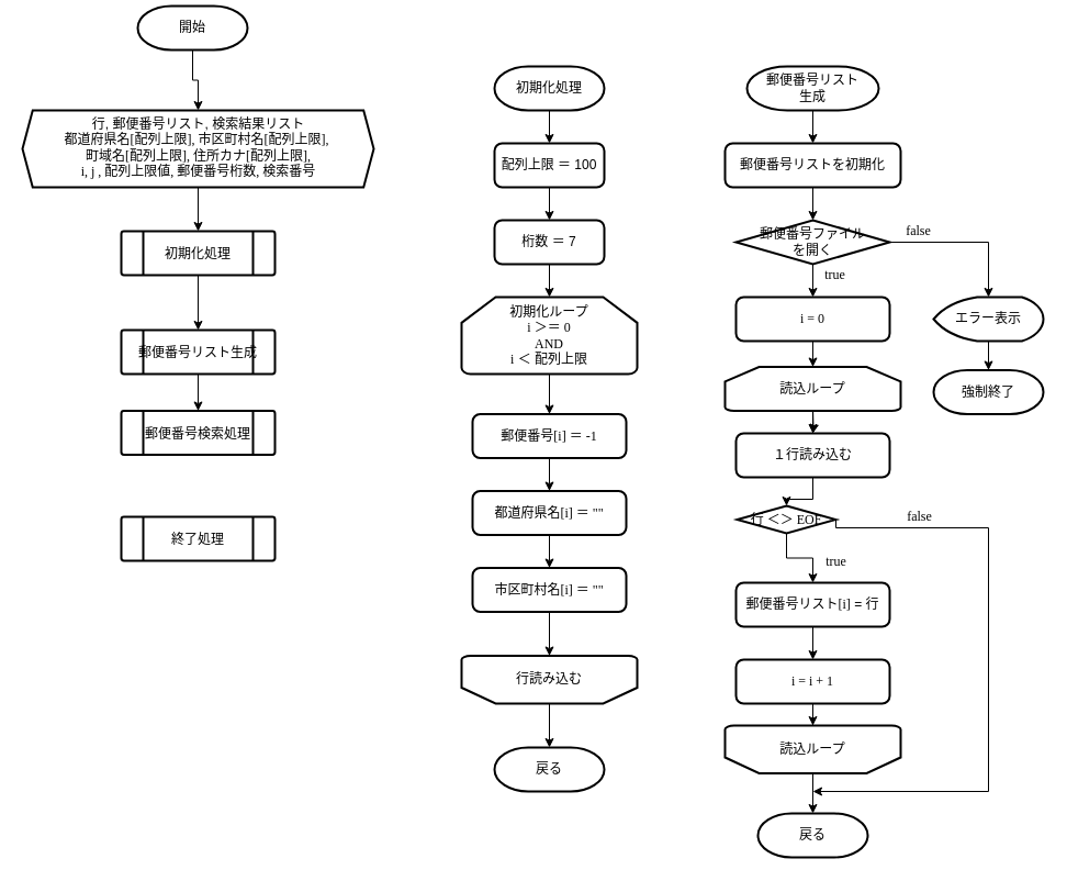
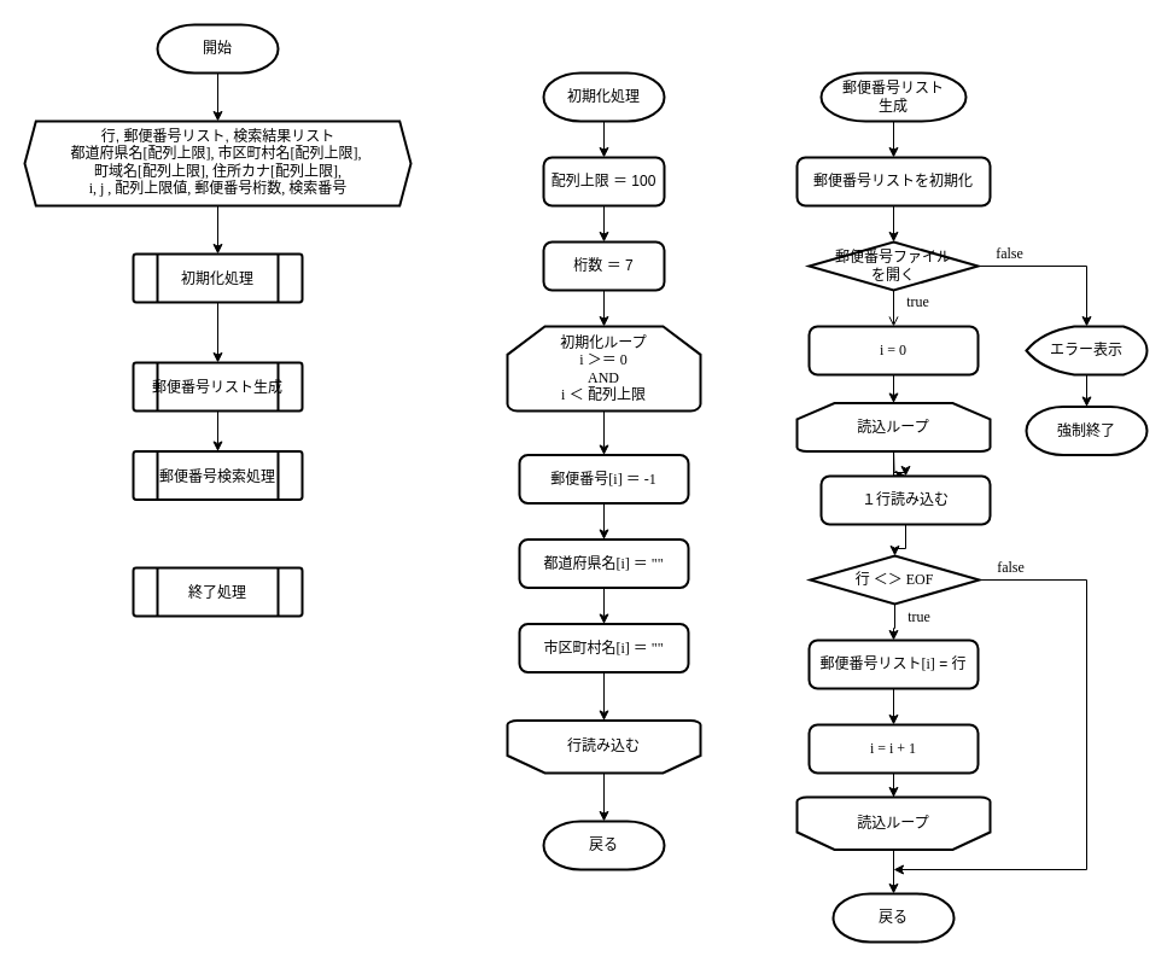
  <mxCell id="0" />
  <mxCell id="1" parent="0" />
  <mxCell id="2" value="" style="edgeStyle=orthogonalEdgeStyle;rounded=0;orthogonalLoop=1;jettySize=auto;html=1;" parent="1" source="3" target="5" edge="1"><mxGeometry relative="1" as="geometry" /></mxCell>
- <mxCell id="3" value="開始" style="strokeWidth=2;html=1;shape=mxgraph.flowchart.terminator;whiteSpace=wrap;" parent="1" vertex="1"><mxGeometry x="125" y="5" width="100" height="40" as="geometry" /></mxCell>
+ <mxCell id="3" value="開始" style="strokeWidth=2;html=1;shape=mxgraph.flowchart.terminator;whiteSpace=wrap;" parent="1" vertex="1"><mxGeometry x="130" y="20" width="100" height="40" as="geometry" /></mxCell>
  <mxCell id="4" value="" style="edgeStyle=orthogonalEdgeStyle;rounded=0;orthogonalLoop=1;jettySize=auto;html=1;fontFamily=Lucida Console;" parent="1" source="5" target="7" edge="1"><mxGeometry relative="1" as="geometry" /></mxCell>
  <mxCell id="5" value="行, 郵便番号リスト, 検索結果リスト&lt;br&gt;都道府県名&lt;font face=&quot;Lucida Console&quot;&gt;[配列上限], 市区町村名[配列上限],&amp;nbsp;&lt;br&gt;&lt;/font&gt;町域名&lt;font face=&quot;Lucida Console&quot;&gt;[配列上限],&amp;nbsp;住所カナ[配列上限], &lt;br&gt;i, j , 配列上限値, 郵便番号桁数, 検索番号&lt;br&gt;&lt;br&gt;&lt;br&gt;&lt;/font&gt;" style="verticalLabelPosition=bottom;verticalAlign=top;html=1;shape=hexagon;perimeter=hexagonPerimeter2;arcSize=6;size=0.029;spacingTop=-71;strokeWidth=2;" parent="1" vertex="1"><mxGeometry x="20" y="100" width="320" height="70" as="geometry" /></mxCell>
  <mxCell id="6" value="" style="edgeStyle=orthogonalEdgeStyle;rounded=0;orthogonalLoop=1;jettySize=auto;html=1;fontFamily=Lucida Console;" parent="1" source="7" target="10" edge="1"><mxGeometry relative="1" as="geometry" /></mxCell>
  <mxCell id="7" value="初期化処理" style="verticalLabelPosition=bottom;verticalAlign=top;html=1;shape=process;whiteSpace=wrap;rounded=1;size=0.14;arcSize=6;spacingTop=-33;strokeWidth=2;" parent="1" vertex="1"><mxGeometry x="110" y="210" width="140" height="40" as="geometry" /></mxCell>
  <mxCell id="8" value="終了処理" style="verticalLabelPosition=bottom;verticalAlign=top;html=1;shape=process;whiteSpace=wrap;rounded=1;size=0.14;arcSize=6;spacingTop=-33;strokeWidth=2;" parent="1" vertex="1"><mxGeometry x="110" y="470" width="140" height="40" as="geometry" /></mxCell>
  <mxCell id="9" value="" style="edgeStyle=orthogonalEdgeStyle;rounded=0;orthogonalLoop=1;jettySize=auto;html=1;fontFamily=Lucida Console;" parent="1" source="10" target="11" edge="1"><mxGeometry relative="1" as="geometry" /></mxCell>
  <mxCell id="10" value="郵便番号リスト生成" style="verticalLabelPosition=bottom;verticalAlign=top;html=1;shape=process;whiteSpace=wrap;rounded=1;size=0.14;arcSize=6;spacingTop=-33;strokeWidth=2;" parent="1" vertex="1"><mxGeometry x="110" y="300" width="140" height="40" as="geometry" /></mxCell>
  <mxCell id="11" value="郵便番号検索処理" style="verticalLabelPosition=bottom;verticalAlign=top;html=1;shape=process;whiteSpace=wrap;rounded=1;size=0.14;arcSize=6;spacingTop=-33;strokeWidth=2;" parent="1" vertex="1"><mxGeometry x="110" y="373.5" width="140" height="40" as="geometry" /></mxCell>
  <mxCell id="12" value="" style="edgeStyle=orthogonalEdgeStyle;rounded=0;orthogonalLoop=1;jettySize=auto;html=1;" parent="1" source="13" target="15" edge="1"><mxGeometry relative="1" as="geometry" /></mxCell>
  <mxCell id="13" value="初期化処理" style="strokeWidth=2;html=1;shape=mxgraph.flowchart.terminator;whiteSpace=wrap;" parent="1" vertex="1"><mxGeometry x="450" y="60" width="100" height="40" as="geometry" /></mxCell>
  <mxCell id="14" value="" style="edgeStyle=orthogonalEdgeStyle;rounded=0;orthogonalLoop=1;jettySize=auto;html=1;" parent="1" source="15" target="17" edge="1"><mxGeometry relative="1" as="geometry" /></mxCell>
  <mxCell id="15" value="配列上限 ＝ 100" style="rounded=1;whiteSpace=wrap;html=1;absoluteArcSize=1;arcSize=14;strokeWidth=2;" parent="1" vertex="1"><mxGeometry x="450" y="130" width="100" height="40" as="geometry" /></mxCell>
  <mxCell id="16" value="" style="edgeStyle=orthogonalEdgeStyle;rounded=0;orthogonalLoop=1;jettySize=auto;html=1;fontFamily=Lucida Console;" parent="1" source="17" target="19" edge="1"><mxGeometry relative="1" as="geometry" /></mxCell>
  <mxCell id="17" value="桁数 ＝ 7" style="rounded=1;whiteSpace=wrap;html=1;absoluteArcSize=1;arcSize=14;strokeWidth=2;" parent="1" vertex="1"><mxGeometry x="450" y="200" width="100" height="40" as="geometry" /></mxCell>
  <mxCell id="18" style="edgeStyle=orthogonalEdgeStyle;rounded=0;orthogonalLoop=1;jettySize=auto;html=1;entryX=0.5;entryY=0;entryDx=0;entryDy=0;fontFamily=Lucida Console;" parent="1" source="19" target="23" edge="1"><mxGeometry relative="1" as="geometry" /></mxCell>
  <mxCell id="19" value="&lt;span style=&quot;background-color: initial;&quot;&gt;初期化ループ&lt;br&gt;&lt;font face=&quot;Lucida Console&quot;&gt;i ＞＝ 0 &lt;br&gt;AND &lt;br&gt;i&lt;/font&gt; ＜ 配列上限&lt;br&gt;&lt;/span&gt;" style="strokeWidth=2;html=1;shape=mxgraph.flowchart.loop_limit;whiteSpace=wrap;" parent="1" vertex="1"><mxGeometry x="420" y="270" width="160" height="70" as="geometry" /></mxCell>
  <mxCell id="20" value="" style="edgeStyle=orthogonalEdgeStyle;rounded=0;orthogonalLoop=1;jettySize=auto;html=1;fontFamily=Lucida Console;" parent="1" source="21" target="28" edge="1"><mxGeometry relative="1" as="geometry" /></mxCell>
  <mxCell id="21" value="&lt;span style=&quot;background-color: initial;&quot;&gt;行読み込む&lt;br&gt;&lt;/span&gt;" style="strokeWidth=2;html=1;shape=mxgraph.flowchart.loop_limit;whiteSpace=wrap;flipV=1;" parent="1" vertex="1"><mxGeometry x="420" y="596.5" width="160" height="43.5" as="geometry" /></mxCell>
  <mxCell id="22" style="edgeStyle=orthogonalEdgeStyle;rounded=0;orthogonalLoop=1;jettySize=auto;html=1;entryX=0.5;entryY=0;entryDx=0;entryDy=0;fontFamily=Lucida Console;" parent="1" source="23" target="25" edge="1"><mxGeometry relative="1" as="geometry" /></mxCell>
  <mxCell id="23" value="&lt;font face=&quot;Lucida Console&quot;&gt;郵便番号[i] ＝ -1&lt;/font&gt;" style="rounded=1;whiteSpace=wrap;html=1;absoluteArcSize=1;arcSize=14;strokeWidth=2;" parent="1" vertex="1"><mxGeometry x="430" y="376.5" width="140" height="40" as="geometry" /></mxCell>
  <mxCell id="24" value="" style="edgeStyle=orthogonalEdgeStyle;rounded=0;orthogonalLoop=1;jettySize=auto;html=1;fontFamily=Lucida Console;" parent="1" source="25" target="27" edge="1"><mxGeometry relative="1" as="geometry" /></mxCell>
  <mxCell id="25" value="&lt;font face=&quot;Lucida Console&quot;&gt;都道府県名[i] ＝ &quot;&quot;&lt;/font&gt;" style="rounded=1;whiteSpace=wrap;html=1;absoluteArcSize=1;arcSize=14;strokeWidth=2;" parent="1" vertex="1"><mxGeometry x="430" y="446.5" width="140" height="40" as="geometry" /></mxCell>
  <mxCell id="26" value="" style="edgeStyle=orthogonalEdgeStyle;rounded=0;orthogonalLoop=1;jettySize=auto;html=1;fontFamily=Lucida Console;" parent="1" source="27" target="21" edge="1"><mxGeometry relative="1" as="geometry" /></mxCell>
  <mxCell id="27" value="&lt;font face=&quot;Lucida Console&quot;&gt;市区町村名[i] ＝ &quot;&quot;&lt;/font&gt;" style="rounded=1;whiteSpace=wrap;html=1;absoluteArcSize=1;arcSize=14;strokeWidth=2;" parent="1" vertex="1"><mxGeometry x="430" y="516.5" width="140" height="40" as="geometry" /></mxCell>
  <mxCell id="28" value="戻る" style="strokeWidth=2;html=1;shape=mxgraph.flowchart.terminator;whiteSpace=wrap;" parent="1" vertex="1"><mxGeometry x="450" y="680" width="100" height="40" as="geometry" /></mxCell>
  <mxCell id="29" value="" style="edgeStyle=orthogonalEdgeStyle;rounded=0;orthogonalLoop=1;jettySize=auto;html=1;fontFamily=Lucida Console;" parent="1" source="30" target="40" edge="1"><mxGeometry relative="1" as="geometry" /></mxCell>
  <mxCell id="30" value="郵便番号リスト&lt;br&gt;生成" style="strokeWidth=2;html=1;shape=mxgraph.flowchart.terminator;whiteSpace=wrap;" parent="1" vertex="1"><mxGeometry x="680" y="60" width="120" height="40" as="geometry" /></mxCell>
- <mxCell id="31" style="edgeStyle=orthogonalEdgeStyle;rounded=0;orthogonalLoop=1;jettySize=auto;html=1;entryX=0.5;entryY=0;entryDx=0;entryDy=0;fontFamily=Lucida Console;" parent="1" source="33" target="49" edge="1"><mxGeometry relative="1" as="geometry" /></mxCell>
+ <mxCell id="31" style="edgeStyle=orthogonalEdgeStyle;rounded=0;orthogonalLoop=1;jettySize=auto;html=1;entryX=0.5;entryY=0;entryDx=0;entryDy=0;fontFamily=Lucida Console;endArrow=open;" parent="1" source="33" target="49" edge="1"><mxGeometry relative="1" as="geometry" /></mxCell>
  <mxCell id="32" style="edgeStyle=orthogonalEdgeStyle;rounded=0;orthogonalLoop=1;jettySize=auto;html=1;entryX=0.5;entryY=0;entryDx=0;entryDy=0;entryPerimeter=0;fontFamily=Lucida Console;" parent="1" source="33" target="57" edge="1"><mxGeometry relative="1" as="geometry" /></mxCell>
  <mxCell id="33" value="郵便番号ファイル&lt;br&gt;を開く" style="strokeWidth=2;html=1;shape=mxgraph.flowchart.decision;whiteSpace=wrap;fontFamily=Lucida Console;" parent="1" vertex="1"><mxGeometry x="670" y="200" width="140" height="40" as="geometry" /></mxCell>
  <mxCell id="34" value="" style="edgeStyle=orthogonalEdgeStyle;rounded=0;orthogonalLoop=1;jettySize=auto;html=1;fontFamily=Lucida Console;" parent="1" target="45" edge="1"><mxGeometry relative="1" as="geometry"><mxPoint x="740" y="370" as="sourcePoint" /></mxGeometry></mxCell>
  <mxCell id="35" value="" style="edgeStyle=orthogonalEdgeStyle;rounded=0;orthogonalLoop=1;jettySize=auto;html=1;fontFamily=Lucida Console;" parent="1" source="36" target="45" edge="1"><mxGeometry relative="1" as="geometry" /></mxCell>
  <mxCell id="36" value="&lt;span style=&quot;background-color: initial;&quot;&gt;読込ループ&lt;br&gt;&lt;/span&gt;" style="strokeWidth=2;html=1;shape=mxgraph.flowchart.loop_limit;whiteSpace=wrap;" parent="1" vertex="1"><mxGeometry x="660" y="333.5" width="160" height="40" as="geometry" /></mxCell>
  <mxCell id="37" style="edgeStyle=orthogonalEdgeStyle;rounded=0;orthogonalLoop=1;jettySize=auto;html=1;entryX=0.5;entryY=0;entryDx=0;entryDy=0;entryPerimeter=0;fontFamily=Lucida Console;" parent="1" source="38" target="54" edge="1"><mxGeometry relative="1" as="geometry" /></mxCell>
  <mxCell id="38" value="&lt;span style=&quot;background-color: initial;&quot;&gt;読込ループ&lt;br&gt;&lt;/span&gt;" style="strokeWidth=2;html=1;shape=mxgraph.flowchart.loop_limit;whiteSpace=wrap;flipV=1;" parent="1" vertex="1"><mxGeometry x="660" y="660" width="160" height="43.5" as="geometry" /></mxCell>
  <mxCell id="39" style="edgeStyle=orthogonalEdgeStyle;rounded=0;orthogonalLoop=1;jettySize=auto;html=1;entryX=0.5;entryY=0;entryDx=0;entryDy=0;entryPerimeter=0;fontFamily=Lucida Console;" parent="1" source="40" target="33" edge="1"><mxGeometry relative="1" as="geometry" /></mxCell>
  <mxCell id="40" value="郵便番号リストを初期化" style="rounded=1;whiteSpace=wrap;html=1;absoluteArcSize=1;arcSize=14;strokeWidth=2;" parent="1" vertex="1"><mxGeometry x="660" y="130" width="160" height="40" as="geometry" /></mxCell>
  <mxCell id="41" value="" style="edgeStyle=orthogonalEdgeStyle;rounded=0;orthogonalLoop=1;jettySize=auto;html=1;fontFamily=Lucida Console;" parent="1" source="43" target="47" edge="1"><mxGeometry relative="1" as="geometry" /></mxCell>
  <mxCell id="42" style="edgeStyle=orthogonalEdgeStyle;rounded=0;orthogonalLoop=1;jettySize=auto;html=1;fontFamily=Lucida Console;exitX=1;exitY=0.5;exitDx=0;exitDy=0;exitPerimeter=0;" parent="1" source="43" edge="1"><mxGeometry relative="1" as="geometry"><mxPoint x="740" y="720" as="targetPoint" /><Array as="points"><mxPoint x="900" y="480" /><mxPoint x="900" y="720" /></Array></mxGeometry></mxCell>
- <mxCell id="43" value="行 ＜＞ EOF" style="strokeWidth=2;html=1;shape=mxgraph.flowchart.decision;whiteSpace=wrap;fontFamily=Lucida Console;" parent="1" vertex="1"><mxGeometry x="671" y="460" width="90" height="25" as="geometry" /></mxCell>
+ <mxCell id="43" value="行 ＜＞ EOF" style="strokeWidth=2;html=1;shape=mxgraph.flowchart.decision;whiteSpace=wrap;fontFamily=Lucida Console;" parent="1" vertex="1"><mxGeometry x="671" y="460" width="140" height="40" as="geometry" /></mxCell>
  <mxCell id="44" value="" style="edgeStyle=orthogonalEdgeStyle;rounded=0;orthogonalLoop=1;jettySize=auto;html=1;fontFamily=Lucida Console;" parent="1" source="45" target="43" edge="1"><mxGeometry relative="1" as="geometry" /></mxCell>
- <mxCell id="45" value="１行読み込む" style="rounded=1;whiteSpace=wrap;html=1;absoluteArcSize=1;arcSize=14;strokeWidth=2;" parent="1" vertex="1"><mxGeometry x="670" y="394" width="140" height="40" as="geometry" /></mxCell>
+ <mxCell id="45" value="１行読み込む" style="rounded=1;whiteSpace=wrap;html=1;absoluteArcSize=1;arcSize=14;strokeWidth=2;" parent="1" vertex="1"><mxGeometry x="680" y="394" width="140" height="40" as="geometry" /></mxCell>
  <mxCell id="46" value="" style="edgeStyle=orthogonalEdgeStyle;rounded=0;orthogonalLoop=1;jettySize=auto;html=1;fontFamily=Lucida Console;" parent="1" source="47" target="51" edge="1"><mxGeometry relative="1" as="geometry" /></mxCell>
  <mxCell id="47" value="郵便番号リスト&lt;font face=&quot;Lucida Console&quot;&gt;[i]&lt;/font&gt; = 行" style="rounded=1;whiteSpace=wrap;html=1;absoluteArcSize=1;arcSize=14;strokeWidth=2;" parent="1" vertex="1"><mxGeometry x="670" y="530" width="140" height="40" as="geometry" /></mxCell>
  <mxCell id="48" style="edgeStyle=orthogonalEdgeStyle;rounded=0;orthogonalLoop=1;jettySize=auto;html=1;fontFamily=Lucida Console;" parent="1" source="49" target="36" edge="1"><mxGeometry relative="1" as="geometry" /></mxCell>
  <mxCell id="49" value="&lt;font face=&quot;Lucida Console&quot;&gt;i&amp;nbsp;= 0&lt;/font&gt;" style="rounded=1;whiteSpace=wrap;html=1;absoluteArcSize=1;arcSize=14;strokeWidth=2;" parent="1" vertex="1"><mxGeometry x="670" y="270" width="140" height="40" as="geometry" /></mxCell>
  <mxCell id="50" value="" style="edgeStyle=orthogonalEdgeStyle;rounded=0;orthogonalLoop=1;jettySize=auto;html=1;fontFamily=Lucida Console;" parent="1" source="51" target="38" edge="1"><mxGeometry relative="1" as="geometry" /></mxCell>
  <mxCell id="51" value="&lt;font face=&quot;Lucida Console&quot;&gt;i&amp;nbsp;= i + 1&lt;/font&gt;" style="rounded=1;whiteSpace=wrap;html=1;absoluteArcSize=1;arcSize=14;strokeWidth=2;" parent="1" vertex="1"><mxGeometry x="670" y="600" width="140" height="40" as="geometry" /></mxCell>
  <mxCell id="52" value="true" style="text;html=1;align=center;verticalAlign=middle;resizable=0;points=[];autosize=1;strokeColor=none;fillColor=none;fontFamily=Lucida Console;" parent="1" vertex="1"><mxGeometry x="740" y="240" width="40" height="20" as="geometry" /></mxCell>
  <mxCell id="53" value="false" style="text;html=1;align=center;verticalAlign=middle;resizable=0;points=[];autosize=1;strokeColor=none;fillColor=none;fontFamily=Lucida Console;" parent="1" vertex="1"><mxGeometry x="811" y="200" width="50" height="20" as="geometry" /></mxCell>
  <mxCell id="54" value="戻る" style="strokeWidth=2;html=1;shape=mxgraph.flowchart.terminator;whiteSpace=wrap;" parent="1" vertex="1"><mxGeometry x="690" y="740" width="100" height="40" as="geometry" /></mxCell>
  <mxCell id="55" value="強制終了" style="strokeWidth=2;html=1;shape=mxgraph.flowchart.terminator;whiteSpace=wrap;" parent="1" vertex="1"><mxGeometry x="850" y="336.5" width="100" height="40" as="geometry" /></mxCell>
  <mxCell id="56" value="" style="edgeStyle=orthogonalEdgeStyle;rounded=0;orthogonalLoop=1;jettySize=auto;html=1;fontFamily=Lucida Console;" parent="1" source="57" target="55" edge="1"><mxGeometry relative="1" as="geometry" /></mxCell>
  <mxCell id="57" value="エラー表示" style="strokeWidth=2;html=1;shape=mxgraph.flowchart.display;whiteSpace=wrap;fontFamily=Lucida Console;" parent="1" vertex="1"><mxGeometry x="850" y="270" width="100" height="40" as="geometry" /></mxCell>
  <mxCell id="58" value="true" style="text;html=1;align=center;verticalAlign=middle;resizable=0;points=[];autosize=1;strokeColor=none;fillColor=none;fontFamily=Lucida Console;" parent="1" vertex="1"><mxGeometry x="741" y="500.5" width="40" height="20" as="geometry" /></mxCell>
  <mxCell id="59" value="false" style="text;html=1;align=center;verticalAlign=middle;resizable=0;points=[];autosize=1;strokeColor=none;fillColor=none;fontFamily=Lucida Console;" parent="1" vertex="1"><mxGeometry x="812" y="460" width="50" height="20" as="geometry" /></mxCell>
